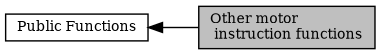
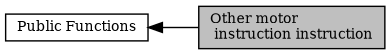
  digraph {
    rankdir=LR
    fontname="DejaVu Serif"
    node [color=black fontname="DejaVu Serif" fontsize=10 shape=record style=filled]
    n1 [fillcolor=white height=0.2 label="Public Functions" width=0.4]
-   n2 [fillcolor=grey75 fontcolor=black height=0.2 label="Other motor       \l   instruction functions" width=0.4]
+   n2 [fillcolor=grey75 fontcolor=black height=0.2 label="Other motor       \l   instruction instruction" width=0.4]
    n1 -> n2 [dir=back fontname="DejaVu Serif" fontsize=10 labelfontname=Helvetica labelfontsize=10 shape=plaintext style=solid]
  }
